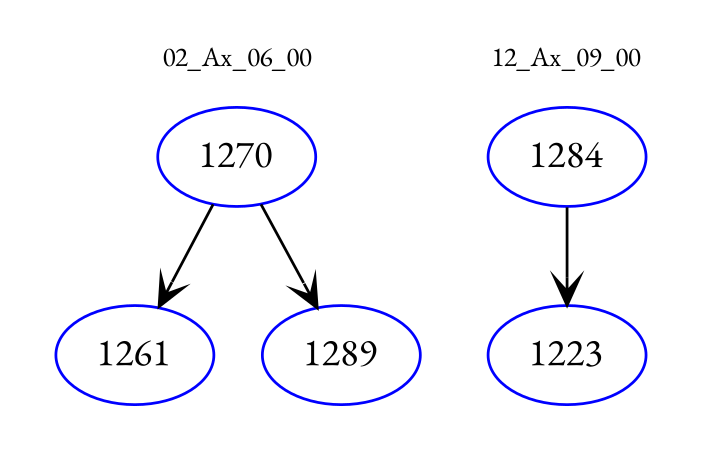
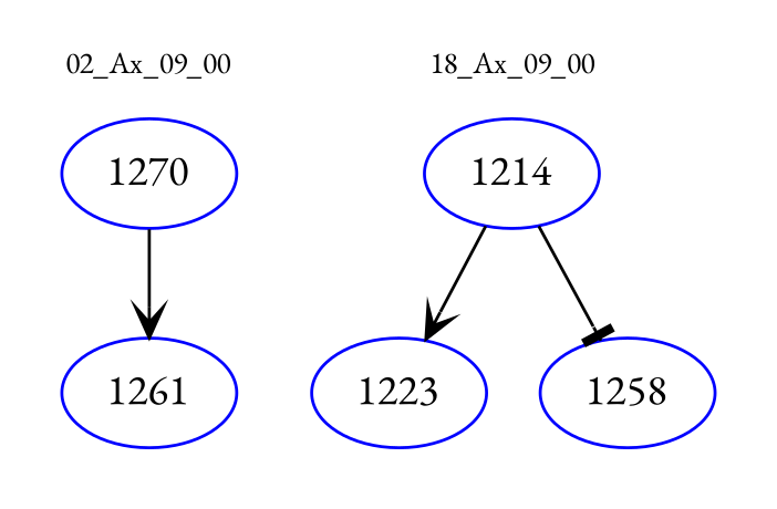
  digraph {
    fontname="EB Garamond"
    node [color=blue fontname="EB Garamond"]
    edge [arrowhead=vee color=black fontname="EB Garamond" style=solid]
    n1 [label=1270]
    n2 [label=1261]
-   n3 [label=1289]
-   n4 [label=1284]
+   n4 [label=1214]
    n5 [label=1223]
+   n6 [label=1258]
    subgraph cluster_1 {
      color=white
      fontsize=10
-     label="02_Ax_06_00"
+     label="02_Ax_09_00"
      n1
      n2
-     n3
    }
    subgraph cluster_2 {
      color=white
      fontsize=10
-     label="12_Ax_09_00"
+     label="18_Ax_09_00"
      n4
      n5
+     n6
    }
    n1 -> n2
-   n1 -> n3
    n4 -> n5
+   n4 -> n6 [arrowhead=tee]
  }
